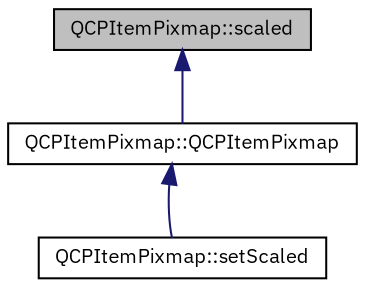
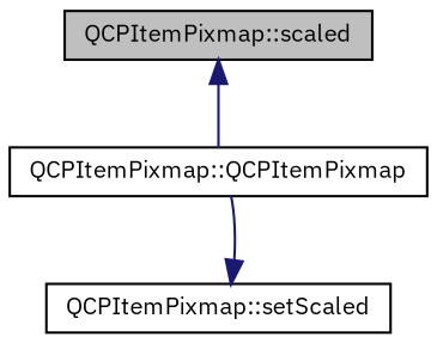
  digraph {
    fontname="IBM Plex Sans"
    rankdir=TB
    node [color=black fillcolor=white fontname="IBM Plex Sans" fontsize=10 shape=record style=filled]
    edge [color=midnightblue dir=back fontname="IBM Plex Sans" fontsize=10 labelfontname=Helvetica labelfontsize=10 style=solid]
    n1 [fillcolor=grey75 fontcolor=black height=0.2 label="QCPItemPixmap::scaled" width=0.4]
    n2 [height=0.2 label="QCPItemPixmap::QCPItemPixmap" width=0.4]
    n3 [height=0.2 label="QCPItemPixmap::setScaled" width=0.4]
    n1 -> n2
-   n2 -> n3
+   n3 -> n2
  }
